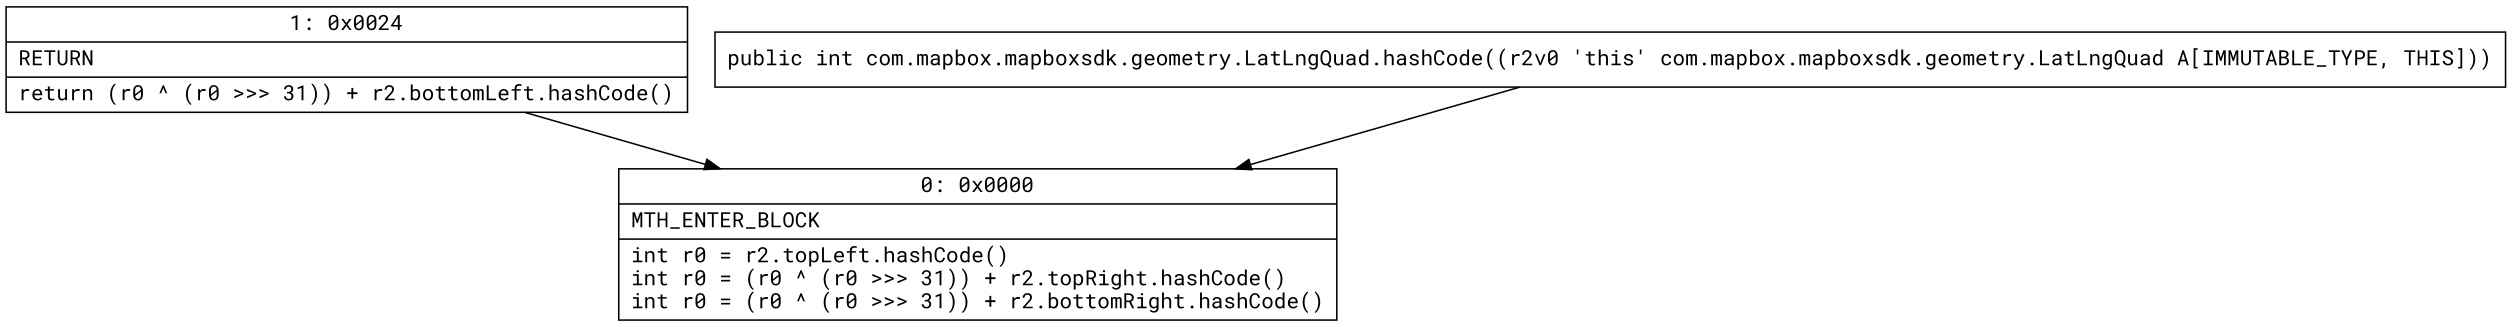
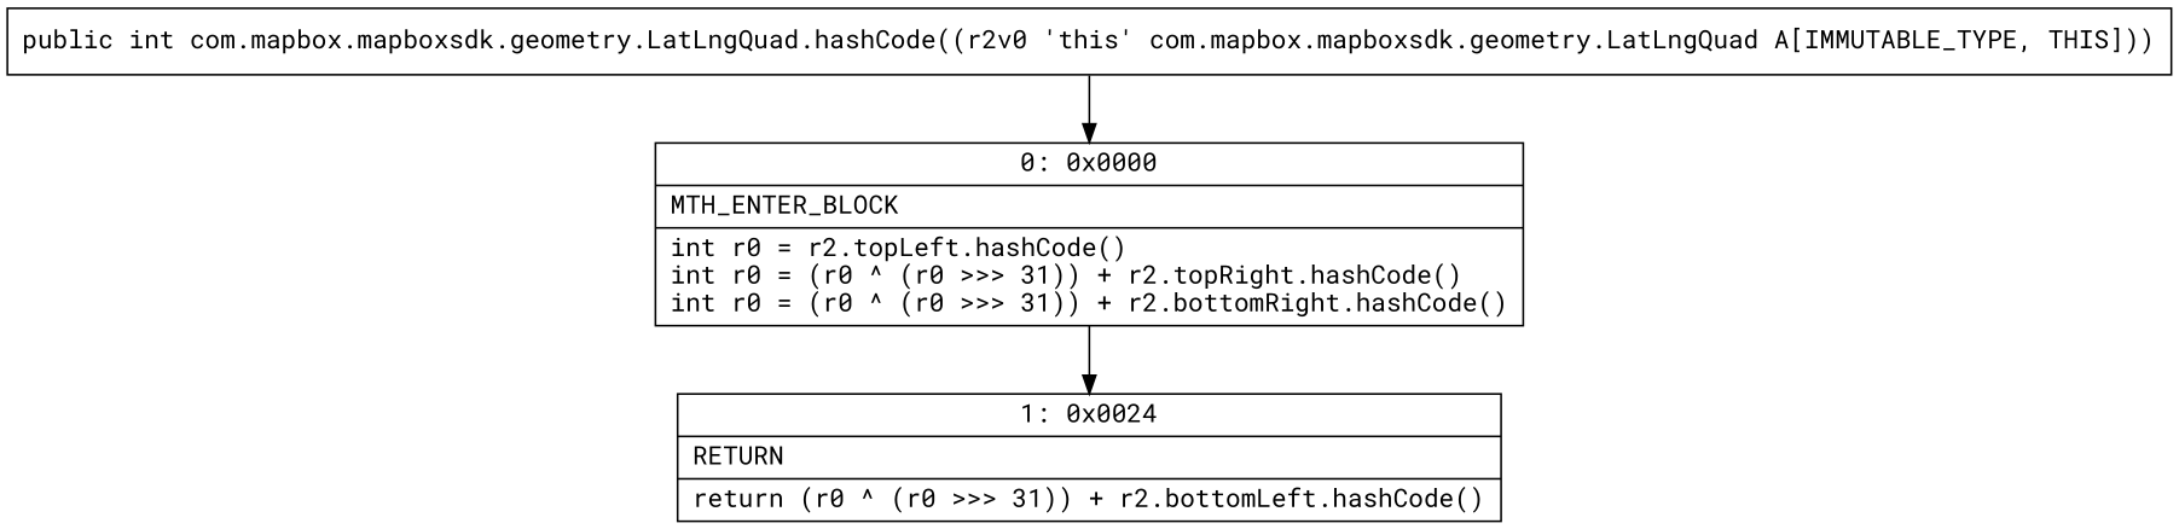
  digraph {
    fontname="Roboto Mono"
    node [shape=record fontname="Roboto Mono"]
    edge [fontname="Roboto Mono"]
    n1 [label="{0\:\ 0x0000|MTH_ENTER_BLOCK\l|int r0 = r2.topLeft.hashCode()\lint r0 = (r0 ^ (r0 \>\>\> 31)) + r2.topRight.hashCode()\lint r0 = (r0 ^ (r0 \>\>\> 31)) + r2.bottomRight.hashCode()\l}"]
    n2 [label="{1\:\ 0x0024|RETURN\l|return (r0 ^ (r0 \>\>\> 31)) + r2.bottomLeft.hashCode()\l}"]
    n3 [label="{public int com.mapbox.mapboxsdk.geometry.LatLngQuad.hashCode((r2v0 'this' com.mapbox.mapboxsdk.geometry.LatLngQuad A[IMMUTABLE_TYPE, THIS])) }"]
-   n2 -> n1
+   n1 -> n2
    n3 -> n1
  }
